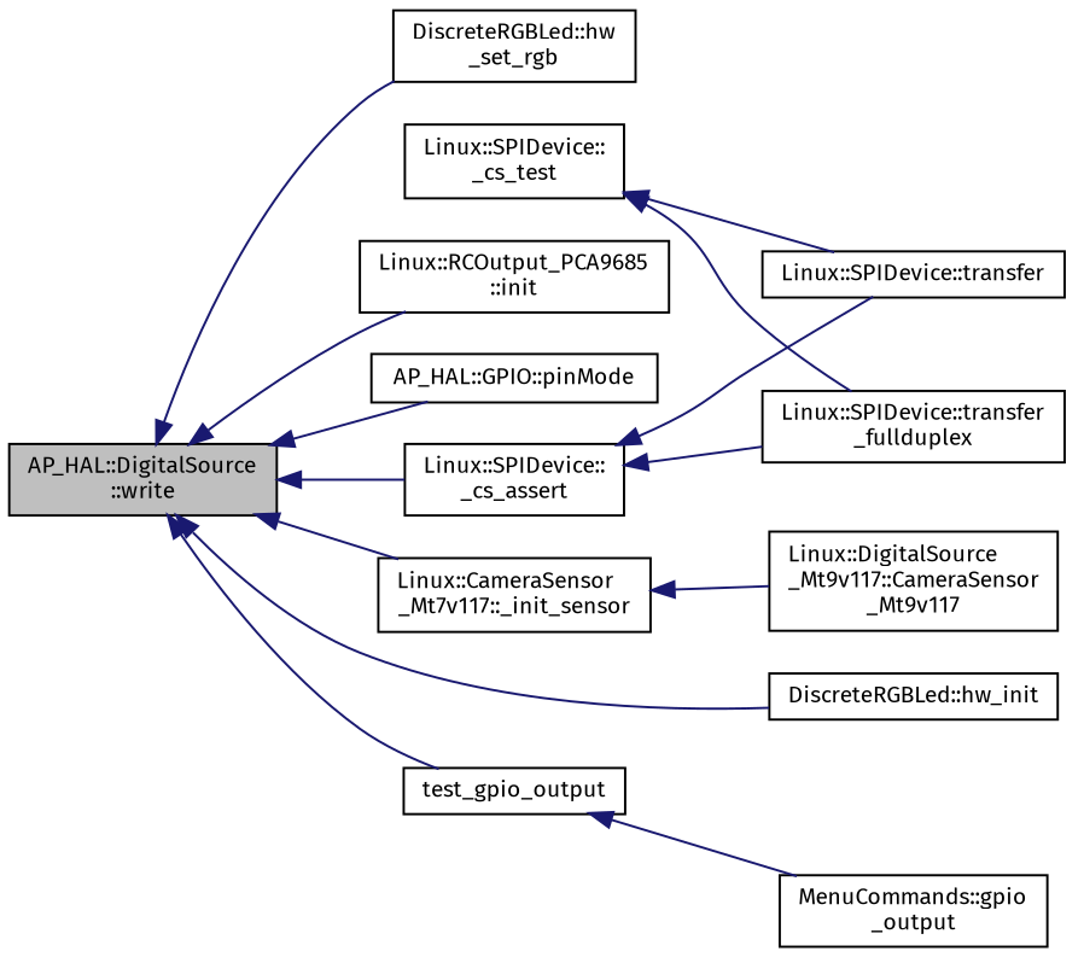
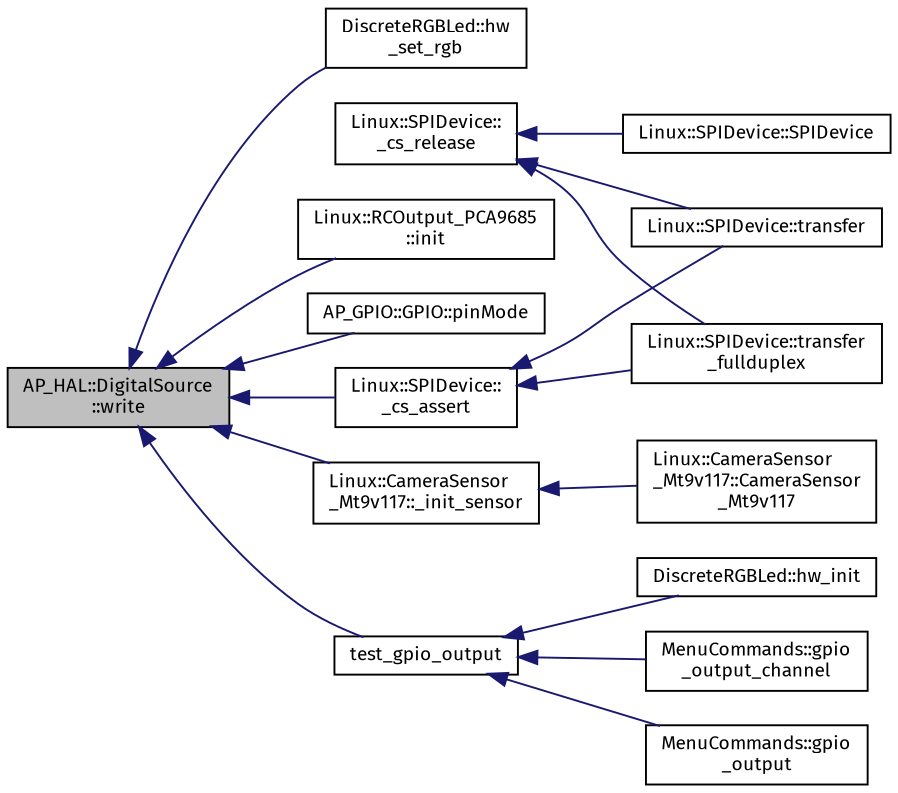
  digraph {
    fontname="Fira Sans"
    rankdir=LR
    node [color=black fillcolor=white fontname="Fira Sans" fontsize=10 shape=record style=filled]
    edge [color=midnightblue dir=back fontname="Fira Sans" fontsize=10 labelfontname=Helvetica labelfontsize=10 style=solid]
    n1 [fillcolor=grey75 fontcolor=black height=0.2 label="AP_HAL::DigitalSource\l::write" width=0.4]
    n2 [height=0.2 label="Linux::SPIDevice::\l_cs_assert" width=0.4]
-   n3 [height=0.2 label="Linux::CameraSensor\l_Mt7v117::_init_sensor" width=0.4]
+   n3 [height=0.2 label="Linux::CameraSensor\l_Mt9v117::_init_sensor" width=0.4]
    n4 [height=0.2 label="DiscreteRGBLed::hw_init" width=0.4]
    n5 [height=0.2 label="DiscreteRGBLed::hw\l_set_rgb" width=0.4]
    n6 [height=0.2 label="Linux::RCOutput_PCA9685\l::init" width=0.4]
-   n7 [height=0.2 label="AP_HAL::GPIO::pinMode" width=0.4]
+   n7 [height=0.2 label="AP_GPIO::GPIO::pinMode" width=0.4]
    n8 [height=0.2 label=test_gpio_output width=0.4]
    n9 [height=0.2 label="Linux::SPIDevice::transfer" width=0.4]
    n10 [height=0.2 label="Linux::SPIDevice::transfer\l_fullduplex" width=0.4]
-   n11 [height=0.2 label="Linux::SPIDevice::\l_cs_test" width=0.4]
-   n13 [height=0.2 label="Linux::DigitalSource\l_Mt9v117::CameraSensor\l_Mt9v117" width=0.4]
+   n11 [height=0.2 label="Linux::SPIDevice::\l_cs_release" width=0.4]
+   n12 [height=0.2 label="Linux::SPIDevice::SPIDevice" width=0.4]
+   n13 [height=0.2 label="Linux::CameraSensor\l_Mt9v117::CameraSensor\l_Mt9v117" width=0.4]
    n14 [height=0.2 label="MenuCommands::gpio\l_output" width=0.4]
+   n15 [height=0.2 label="MenuCommands::gpio\l_output_channel" width=0.4]
    n1 -> n2
    n1 -> n3
-   n1 -> n4
+   n8 -> n4
    n1 -> n5
    n1 -> n6
    n1 -> n7
    n1 -> n8
    n2 -> n9
    n2 -> n10
    n3 -> n13
    n8 -> n14
+   n8 -> n15
    n11 -> n9
    n11 -> n10
+   n11 -> n12
  }
